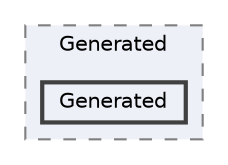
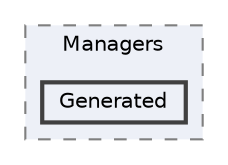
  digraph {
    compound=true
    n1 [color=grey25 fillcolor="#edf0f7" fontname=Helvetica fontsize=10 height=0.2 label=Generated shape=box style="filled,bold" width=0.4]
    subgraph cluster_1 {
      bgcolor="#edf0f7"
      fontname=Helvetica
      fontsize=10
-     label=Generated
+     label=Managers
      pencolor=grey50
      style="filled,dashed"
      n1
    }
  }
